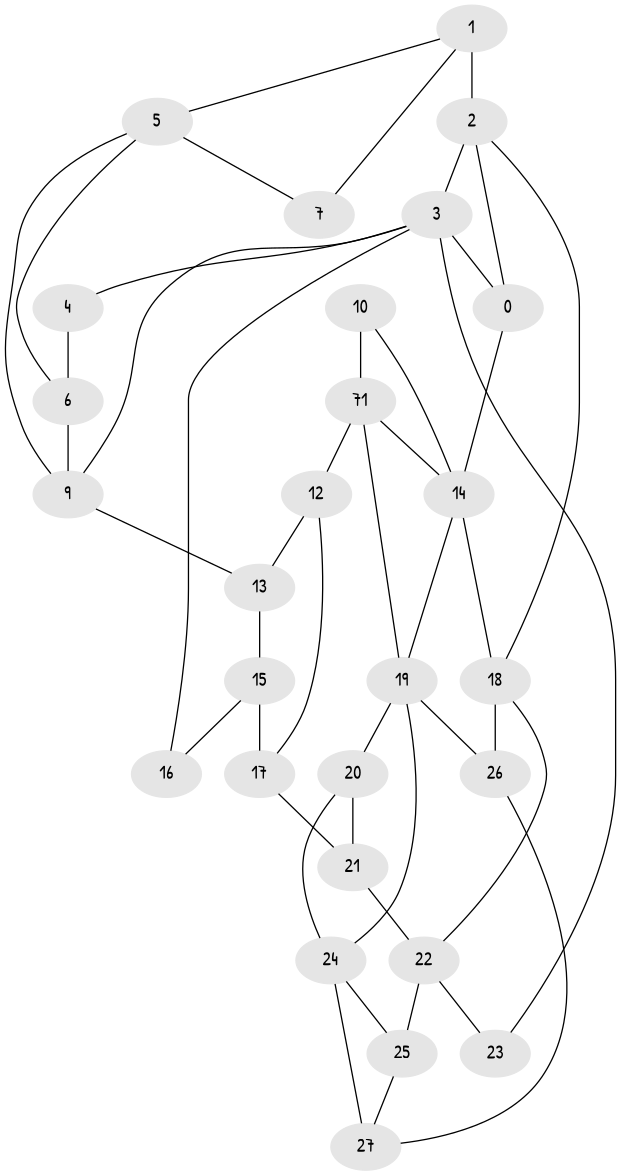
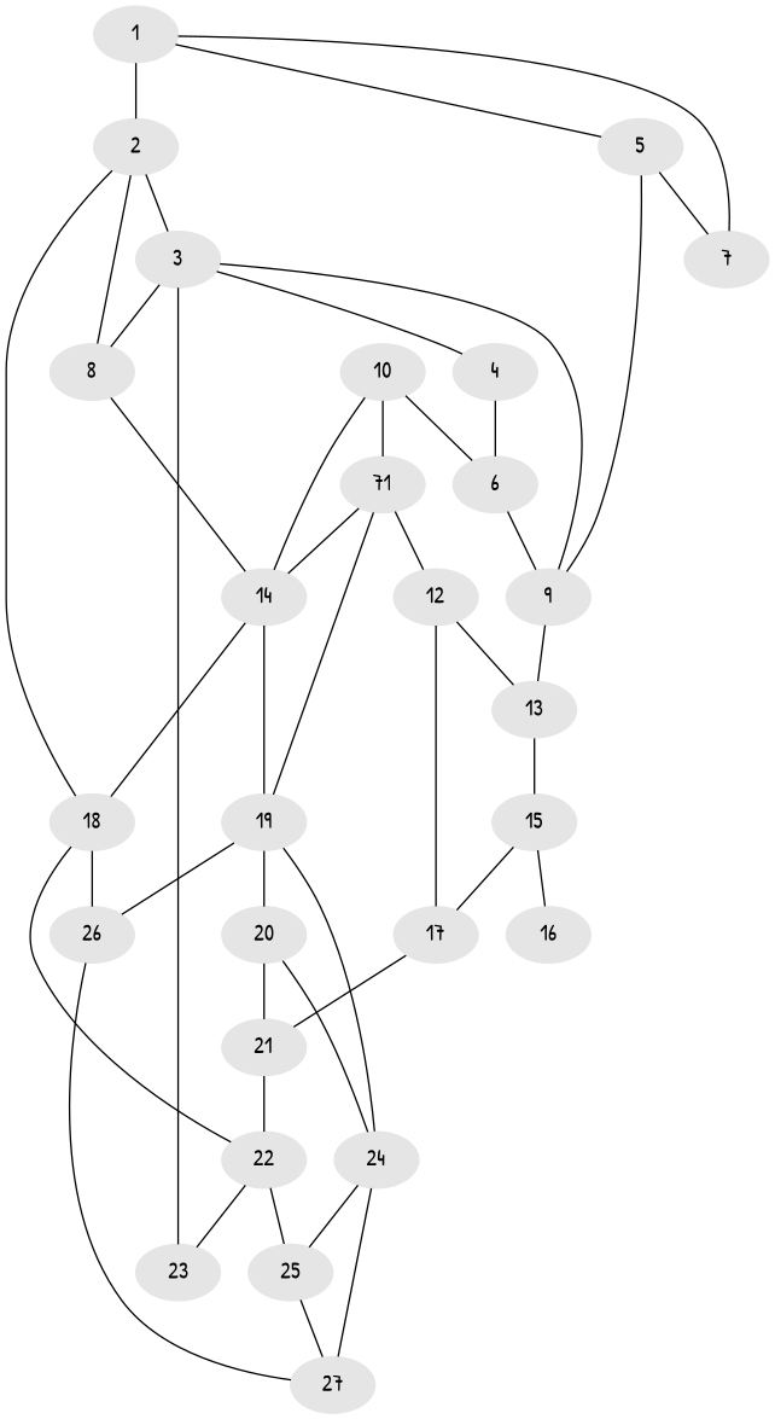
  graph {
    fontname="Patrick Hand"
    node [color=gray90 fontname="Patrick Hand" style=filled]
    edge [fontname="Patrick Hand" weight=1.0]
    1
    2
    5
    7
    3
-   8 [label=0]
+   8
    18
    9
    6
    4
    16
    23
    14
    22
    26
    13
    10
    n18 [label=71]
    19
    15
    12
    17
    20
    24
    21
    25
    27
    1 -- 2 [weight=3.0]
    1 -- 5
    1 -- 7
    2 -- 3
    2 -- 8 [weight=2.0]
    2 -- 18
    5 -- 7
    5 -- 9
-   5 -- 6
+   10 -- 6
    3 -- 8 [weight=2.0]
    3 -- 9
    3 -- 4
-   3 -- 16 [weight=2.0]
    3 -- 23 [weight=2.0]
    8 -- 14 [weight=2.0]
    18 -- 22
    18 -- 26 [weight=2.0]
    9 -- 13
    6 -- 9 [weight=3.0]
    4 -- 6 [weight=2.0]
    14 -- 18
    14 -- 19
    22 -- 23 [weight=2.0]
    22 -- 25 [weight=2.0]
    26 -- 27 [weight=2.0]
    13 -- 15
    10 -- 14
    10 -- n18 [weight=3.0]
    n18 -- 14
    n18 -- 19
    n18 -- 12
    19 -- 26
    19 -- 20 [weight=2.0]
    19 -- 24
    15 -- 16 [weight=2.0]
    15 -- 17 [weight=2.0]
    12 -- 13
    12 -- 17 [weight=2.0]
    17 -- 21 [weight=2.0]
    20 -- 24
    20 -- 21
    24 -- 25
    24 -- 27 [weight=3.0]
    21 -- 22 [weight=2.0]
    25 -- 27
  }
